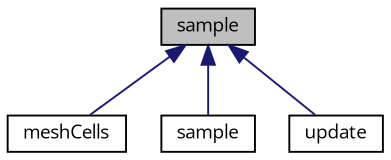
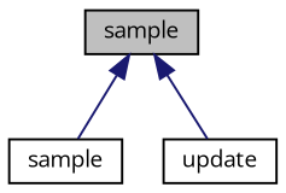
  digraph {
    rankdir=TB
    fontname="Open Sans"
    node [color=black fontname="Open Sans" fontsize=10 shape=record]
    edge [color=midnightblue dir=back fontname="Open Sans" fontsize=10 labelfontname=FreeSans labelfontsize=10 style=solid]
    n1 [fillcolor=grey75 fontcolor=black height=0.2 label=sample style=filled width=0.4]
-   n2 [height=0.2 label=meshCells width=0.4]
    n3 [height=0.2 label=sample width=0.4]
    n4 [height=0.2 label=update width=0.4]
-   n1 -> n2
    n1 -> n3
    n1 -> n4
  }
